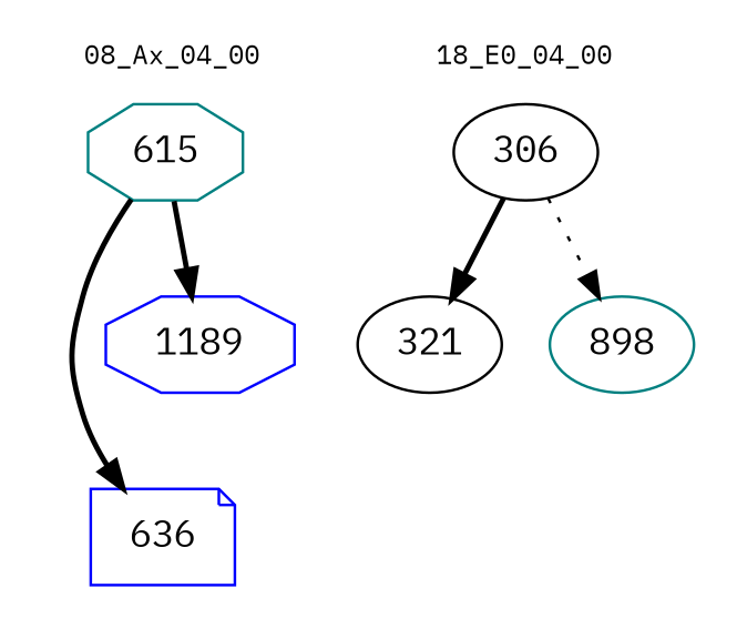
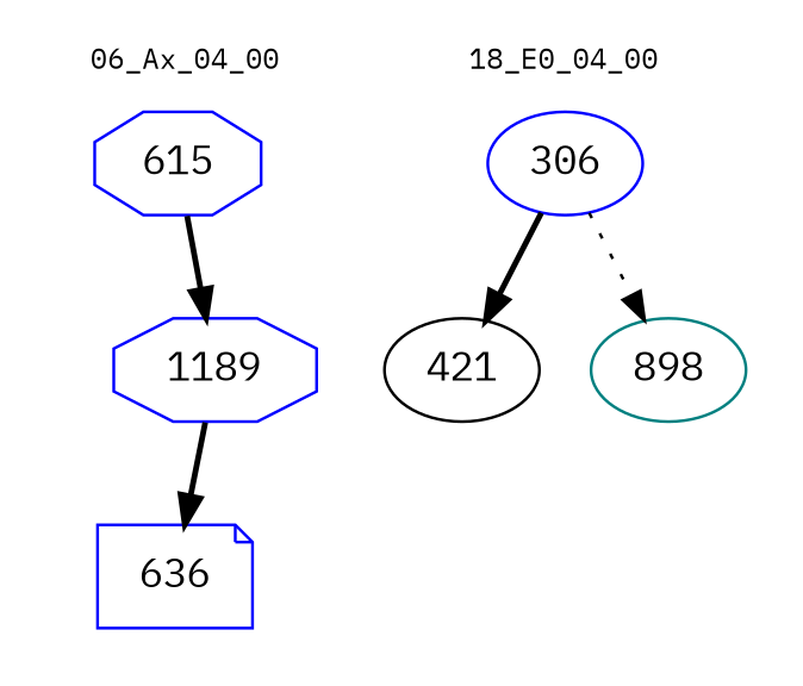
  digraph {
    fontname="IBM Plex Mono"
    node [color=teal fontname="IBM Plex Mono" shape=ellipse]
    edge [color=black fontname="IBM Plex Mono" style=bold]
-   n1 [label=615 shape=octagon]
+   n1 [color=blue label=615 shape=octagon]
    n2 [color=blue label=636 shape=note]
    n3 [color=blue label=1189 shape=octagon]
-   n4 [color=black label=306]
-   n5 [color=black label=321]
+   n4 [color=blue label=306]
+   n5 [color=black label=421]
    n6 [label=898]
    subgraph cluster_1 {
      color=white
      fontsize=10
-     label="08_Ax_04_00"
+     label="06_Ax_04_00"
      n1
      n2
      n3
    }
    subgraph cluster_2 {
      color=white
      fontsize=10
      label="18_E0_04_00"
      n4
      n5
      n6
    }
-   n1 -> n2
+   n3 -> n2
    n1 -> n3
    n4 -> n5
    n4 -> n6 [style=dotted]
  }
